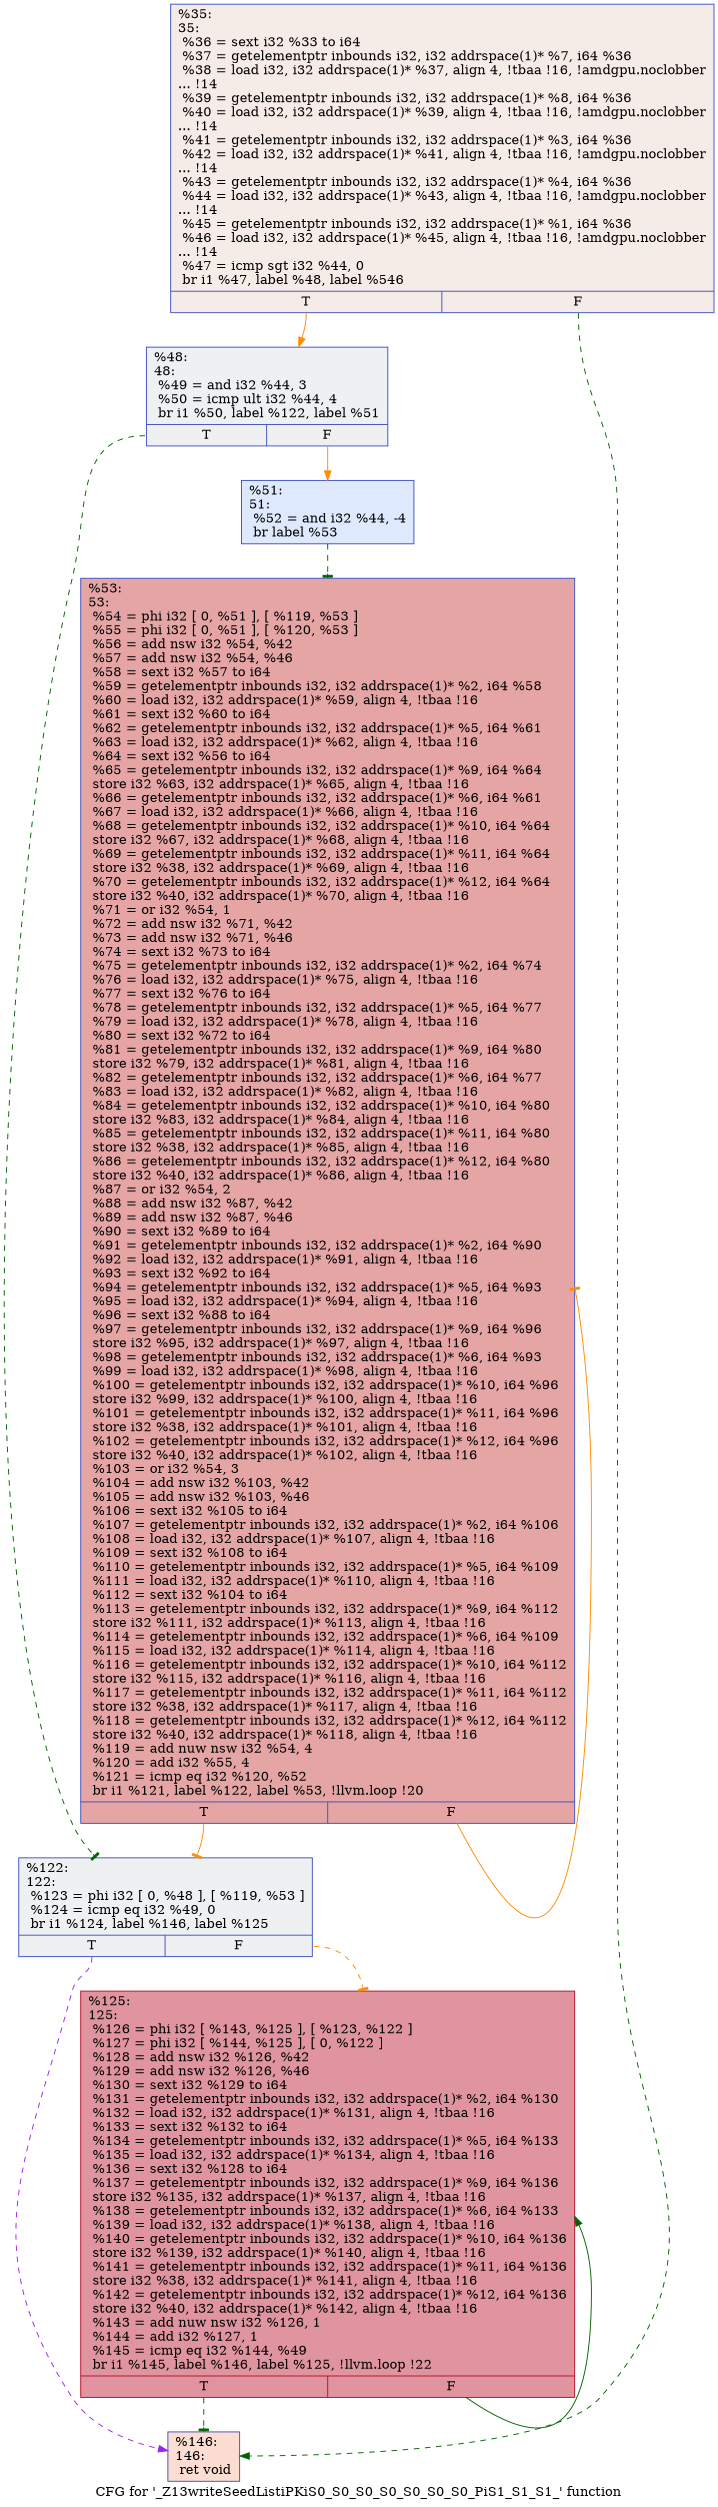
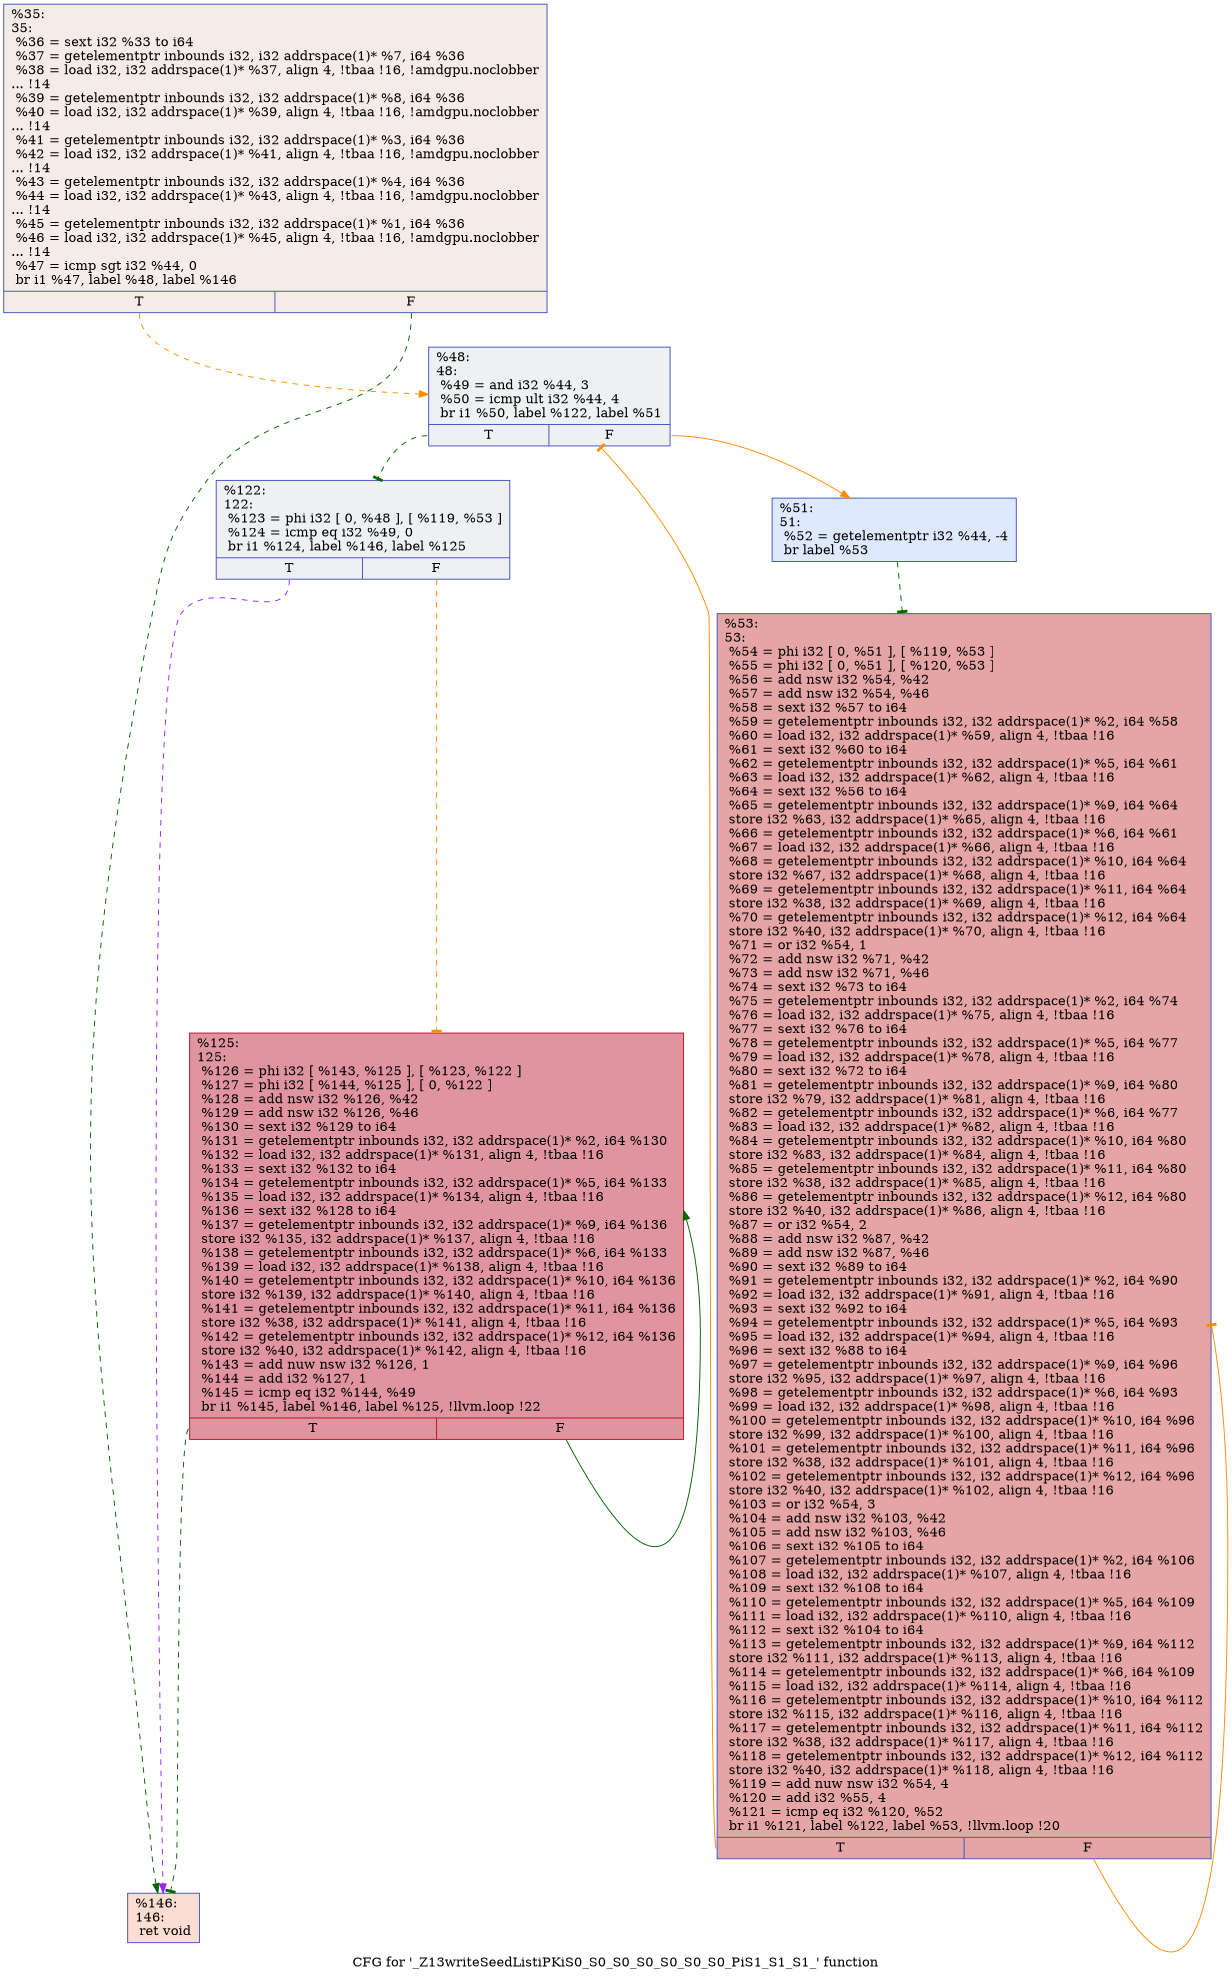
  digraph {
    label="CFG for '_Z13writeSeedListiPKiS0_S0_S0_S0_S0_S0_S0_PiS1_S1_S1_' function"
    node [color="#3d50c3ff" fillcolor="#d9dce170" shape=record style=filled]
    edge [arrowhead=tee color=darkgreen style=dashed tailport=s0]
-   n1 [fillcolor="#ead5c970" label="{%35:\l35:                                               \l  %36 = sext i32 %33 to i64\l  %37 = getelementptr inbounds i32, i32 addrspace(1)* %7, i64 %36\l  %38 = load i32, i32 addrspace(1)* %37, align 4, !tbaa !16, !amdgpu.noclobber\l... !14\l  %39 = getelementptr inbounds i32, i32 addrspace(1)* %8, i64 %36\l  %40 = load i32, i32 addrspace(1)* %39, align 4, !tbaa !16, !amdgpu.noclobber\l... !14\l  %41 = getelementptr inbounds i32, i32 addrspace(1)* %3, i64 %36\l  %42 = load i32, i32 addrspace(1)* %41, align 4, !tbaa !16, !amdgpu.noclobber\l... !14\l  %43 = getelementptr inbounds i32, i32 addrspace(1)* %4, i64 %36\l  %44 = load i32, i32 addrspace(1)* %43, align 4, !tbaa !16, !amdgpu.noclobber\l... !14\l  %45 = getelementptr inbounds i32, i32 addrspace(1)* %1, i64 %36\l  %46 = load i32, i32 addrspace(1)* %45, align 4, !tbaa !16, !amdgpu.noclobber\l... !14\l  %47 = icmp sgt i32 %44, 0\l  br i1 %47, label %48, label %546\l|{<s0>T|<s1>F}}"]
+   n1 [fillcolor="#ead5c970" label="{%35:\l35:                                               \l  %36 = sext i32 %33 to i64\l  %37 = getelementptr inbounds i32, i32 addrspace(1)* %7, i64 %36\l  %38 = load i32, i32 addrspace(1)* %37, align 4, !tbaa !16, !amdgpu.noclobber\l... !14\l  %39 = getelementptr inbounds i32, i32 addrspace(1)* %8, i64 %36\l  %40 = load i32, i32 addrspace(1)* %39, align 4, !tbaa !16, !amdgpu.noclobber\l... !14\l  %41 = getelementptr inbounds i32, i32 addrspace(1)* %3, i64 %36\l  %42 = load i32, i32 addrspace(1)* %41, align 4, !tbaa !16, !amdgpu.noclobber\l... !14\l  %43 = getelementptr inbounds i32, i32 addrspace(1)* %4, i64 %36\l  %44 = load i32, i32 addrspace(1)* %43, align 4, !tbaa !16, !amdgpu.noclobber\l... !14\l  %45 = getelementptr inbounds i32, i32 addrspace(1)* %1, i64 %36\l  %46 = load i32, i32 addrspace(1)* %45, align 4, !tbaa !16, !amdgpu.noclobber\l... !14\l  %47 = icmp sgt i32 %44, 0\l  br i1 %47, label %48, label %146\l|{<s0>T|<s1>F}}"]
    n2 [fillcolor="#f7b39670" label="{%146:\l146:                                              \l  ret void\l}"]
    n3 [label="{%48:\l48:                                               \l  %49 = and i32 %44, 3\l  %50 = icmp ult i32 %44, 4\l  br i1 %50, label %122, label %51\l|{<s0>T|<s1>F}}"]
    n4 [label="{%122:\l122:                                              \l  %123 = phi i32 [ 0, %48 ], [ %119, %53 ]\l  %124 = icmp eq i32 %49, 0\l  br i1 %124, label %146, label %125\l|{<s0>T|<s1>F}}"]
-   n5 [fillcolor="#b5cdfa70" label="{%51:\l51:                                               \l  %52 = and i32 %44, -4\l  br label %53\l}"]
+   n5 [fillcolor="#b5cdfa70" label="{%51:\l51:                                               \l  %52 = getelementptr i32 %44, -4\l  br label %53\l}"]
    n6 [color="#b70d28ff" fillcolor="#b70d2870" label="{%125:\l125:                                              \l  %126 = phi i32 [ %143, %125 ], [ %123, %122 ]\l  %127 = phi i32 [ %144, %125 ], [ 0, %122 ]\l  %128 = add nsw i32 %126, %42\l  %129 = add nsw i32 %126, %46\l  %130 = sext i32 %129 to i64\l  %131 = getelementptr inbounds i32, i32 addrspace(1)* %2, i64 %130\l  %132 = load i32, i32 addrspace(1)* %131, align 4, !tbaa !16\l  %133 = sext i32 %132 to i64\l  %134 = getelementptr inbounds i32, i32 addrspace(1)* %5, i64 %133\l  %135 = load i32, i32 addrspace(1)* %134, align 4, !tbaa !16\l  %136 = sext i32 %128 to i64\l  %137 = getelementptr inbounds i32, i32 addrspace(1)* %9, i64 %136\l  store i32 %135, i32 addrspace(1)* %137, align 4, !tbaa !16\l  %138 = getelementptr inbounds i32, i32 addrspace(1)* %6, i64 %133\l  %139 = load i32, i32 addrspace(1)* %138, align 4, !tbaa !16\l  %140 = getelementptr inbounds i32, i32 addrspace(1)* %10, i64 %136\l  store i32 %139, i32 addrspace(1)* %140, align 4, !tbaa !16\l  %141 = getelementptr inbounds i32, i32 addrspace(1)* %11, i64 %136\l  store i32 %38, i32 addrspace(1)* %141, align 4, !tbaa !16\l  %142 = getelementptr inbounds i32, i32 addrspace(1)* %12, i64 %136\l  store i32 %40, i32 addrspace(1)* %142, align 4, !tbaa !16\l  %143 = add nuw nsw i32 %126, 1\l  %144 = add i32 %127, 1\l  %145 = icmp eq i32 %144, %49\l  br i1 %145, label %146, label %125, !llvm.loop !22\l|{<s0>T|<s1>F}}"]
    n7 [fillcolor="#c5333470" label="{%53:\l53:                                               \l  %54 = phi i32 [ 0, %51 ], [ %119, %53 ]\l  %55 = phi i32 [ 0, %51 ], [ %120, %53 ]\l  %56 = add nsw i32 %54, %42\l  %57 = add nsw i32 %54, %46\l  %58 = sext i32 %57 to i64\l  %59 = getelementptr inbounds i32, i32 addrspace(1)* %2, i64 %58\l  %60 = load i32, i32 addrspace(1)* %59, align 4, !tbaa !16\l  %61 = sext i32 %60 to i64\l  %62 = getelementptr inbounds i32, i32 addrspace(1)* %5, i64 %61\l  %63 = load i32, i32 addrspace(1)* %62, align 4, !tbaa !16\l  %64 = sext i32 %56 to i64\l  %65 = getelementptr inbounds i32, i32 addrspace(1)* %9, i64 %64\l  store i32 %63, i32 addrspace(1)* %65, align 4, !tbaa !16\l  %66 = getelementptr inbounds i32, i32 addrspace(1)* %6, i64 %61\l  %67 = load i32, i32 addrspace(1)* %66, align 4, !tbaa !16\l  %68 = getelementptr inbounds i32, i32 addrspace(1)* %10, i64 %64\l  store i32 %67, i32 addrspace(1)* %68, align 4, !tbaa !16\l  %69 = getelementptr inbounds i32, i32 addrspace(1)* %11, i64 %64\l  store i32 %38, i32 addrspace(1)* %69, align 4, !tbaa !16\l  %70 = getelementptr inbounds i32, i32 addrspace(1)* %12, i64 %64\l  store i32 %40, i32 addrspace(1)* %70, align 4, !tbaa !16\l  %71 = or i32 %54, 1\l  %72 = add nsw i32 %71, %42\l  %73 = add nsw i32 %71, %46\l  %74 = sext i32 %73 to i64\l  %75 = getelementptr inbounds i32, i32 addrspace(1)* %2, i64 %74\l  %76 = load i32, i32 addrspace(1)* %75, align 4, !tbaa !16\l  %77 = sext i32 %76 to i64\l  %78 = getelementptr inbounds i32, i32 addrspace(1)* %5, i64 %77\l  %79 = load i32, i32 addrspace(1)* %78, align 4, !tbaa !16\l  %80 = sext i32 %72 to i64\l  %81 = getelementptr inbounds i32, i32 addrspace(1)* %9, i64 %80\l  store i32 %79, i32 addrspace(1)* %81, align 4, !tbaa !16\l  %82 = getelementptr inbounds i32, i32 addrspace(1)* %6, i64 %77\l  %83 = load i32, i32 addrspace(1)* %82, align 4, !tbaa !16\l  %84 = getelementptr inbounds i32, i32 addrspace(1)* %10, i64 %80\l  store i32 %83, i32 addrspace(1)* %84, align 4, !tbaa !16\l  %85 = getelementptr inbounds i32, i32 addrspace(1)* %11, i64 %80\l  store i32 %38, i32 addrspace(1)* %85, align 4, !tbaa !16\l  %86 = getelementptr inbounds i32, i32 addrspace(1)* %12, i64 %80\l  store i32 %40, i32 addrspace(1)* %86, align 4, !tbaa !16\l  %87 = or i32 %54, 2\l  %88 = add nsw i32 %87, %42\l  %89 = add nsw i32 %87, %46\l  %90 = sext i32 %89 to i64\l  %91 = getelementptr inbounds i32, i32 addrspace(1)* %2, i64 %90\l  %92 = load i32, i32 addrspace(1)* %91, align 4, !tbaa !16\l  %93 = sext i32 %92 to i64\l  %94 = getelementptr inbounds i32, i32 addrspace(1)* %5, i64 %93\l  %95 = load i32, i32 addrspace(1)* %94, align 4, !tbaa !16\l  %96 = sext i32 %88 to i64\l  %97 = getelementptr inbounds i32, i32 addrspace(1)* %9, i64 %96\l  store i32 %95, i32 addrspace(1)* %97, align 4, !tbaa !16\l  %98 = getelementptr inbounds i32, i32 addrspace(1)* %6, i64 %93\l  %99 = load i32, i32 addrspace(1)* %98, align 4, !tbaa !16\l  %100 = getelementptr inbounds i32, i32 addrspace(1)* %10, i64 %96\l  store i32 %99, i32 addrspace(1)* %100, align 4, !tbaa !16\l  %101 = getelementptr inbounds i32, i32 addrspace(1)* %11, i64 %96\l  store i32 %38, i32 addrspace(1)* %101, align 4, !tbaa !16\l  %102 = getelementptr inbounds i32, i32 addrspace(1)* %12, i64 %96\l  store i32 %40, i32 addrspace(1)* %102, align 4, !tbaa !16\l  %103 = or i32 %54, 3\l  %104 = add nsw i32 %103, %42\l  %105 = add nsw i32 %103, %46\l  %106 = sext i32 %105 to i64\l  %107 = getelementptr inbounds i32, i32 addrspace(1)* %2, i64 %106\l  %108 = load i32, i32 addrspace(1)* %107, align 4, !tbaa !16\l  %109 = sext i32 %108 to i64\l  %110 = getelementptr inbounds i32, i32 addrspace(1)* %5, i64 %109\l  %111 = load i32, i32 addrspace(1)* %110, align 4, !tbaa !16\l  %112 = sext i32 %104 to i64\l  %113 = getelementptr inbounds i32, i32 addrspace(1)* %9, i64 %112\l  store i32 %111, i32 addrspace(1)* %113, align 4, !tbaa !16\l  %114 = getelementptr inbounds i32, i32 addrspace(1)* %6, i64 %109\l  %115 = load i32, i32 addrspace(1)* %114, align 4, !tbaa !16\l  %116 = getelementptr inbounds i32, i32 addrspace(1)* %10, i64 %112\l  store i32 %115, i32 addrspace(1)* %116, align 4, !tbaa !16\l  %117 = getelementptr inbounds i32, i32 addrspace(1)* %11, i64 %112\l  store i32 %38, i32 addrspace(1)* %117, align 4, !tbaa !16\l  %118 = getelementptr inbounds i32, i32 addrspace(1)* %12, i64 %112\l  store i32 %40, i32 addrspace(1)* %118, align 4, !tbaa !16\l  %119 = add nuw nsw i32 %54, 4\l  %120 = add i32 %55, 4\l  %121 = icmp eq i32 %120, %52\l  br i1 %121, label %122, label %53, !llvm.loop !20\l|{<s0>T|<s1>F}}"]
    n1 -> n2 [arrowhead=normal tailport=s1]
-   n1 -> n3 [arrowhead=normal color=darkorange style=solid]
+   n1 -> n3 [arrowhead=normal color=darkorange]
    n3 -> n4
    n3 -> n5 [arrowhead=normal color=darkorange style=solid tailport=s1]
    n4 -> n2 [arrowhead=normal color=purple]
    n4 -> n6 [color=darkorange tailport=s1]
    n5 -> n7
    n6 -> n2
    n6 -> n6 [arrowhead=normal style=solid tailport=s1]
-   n7 -> n4 [color=darkorange style=solid]
+   n7 -> n3 [color=darkorange style=solid]
    n7 -> n7 [color=darkorange style=solid tailport=s1]
  }
